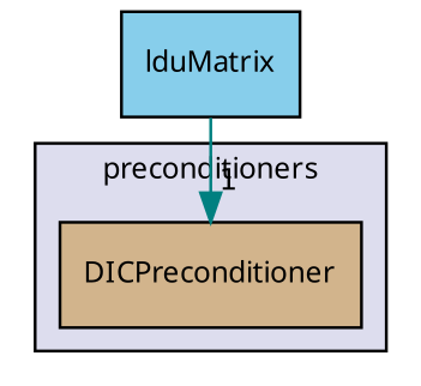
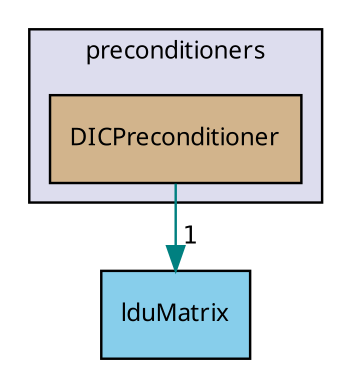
  digraph {
    compound=true
    fontname="Noto Sans"
    node [fontname="Noto Sans" fontsize=10 shape=box style=filled]
    n1 [fillcolor=tan label=DICPreconditioner pencolor=black]
    n2 [label=lduMatrix fillcolor=skyblue]
    subgraph cluster_1 {
      bgcolor="#ddddee"
      fontsize=10
      label=preconditioners
      pencolor=black
      n1
    }
-   n2 -> n1 [headlabel=1 labeldistance=1.5 labelfontname=Helvetica labelfontsize=10 color=teal style=solid fontname="Noto Sans"]
+   n1 -> n2 [headlabel=1 labeldistance=1.5 labelfontname=Helvetica labelfontsize=10 color=teal style=solid fontname="Noto Sans"]
  }
